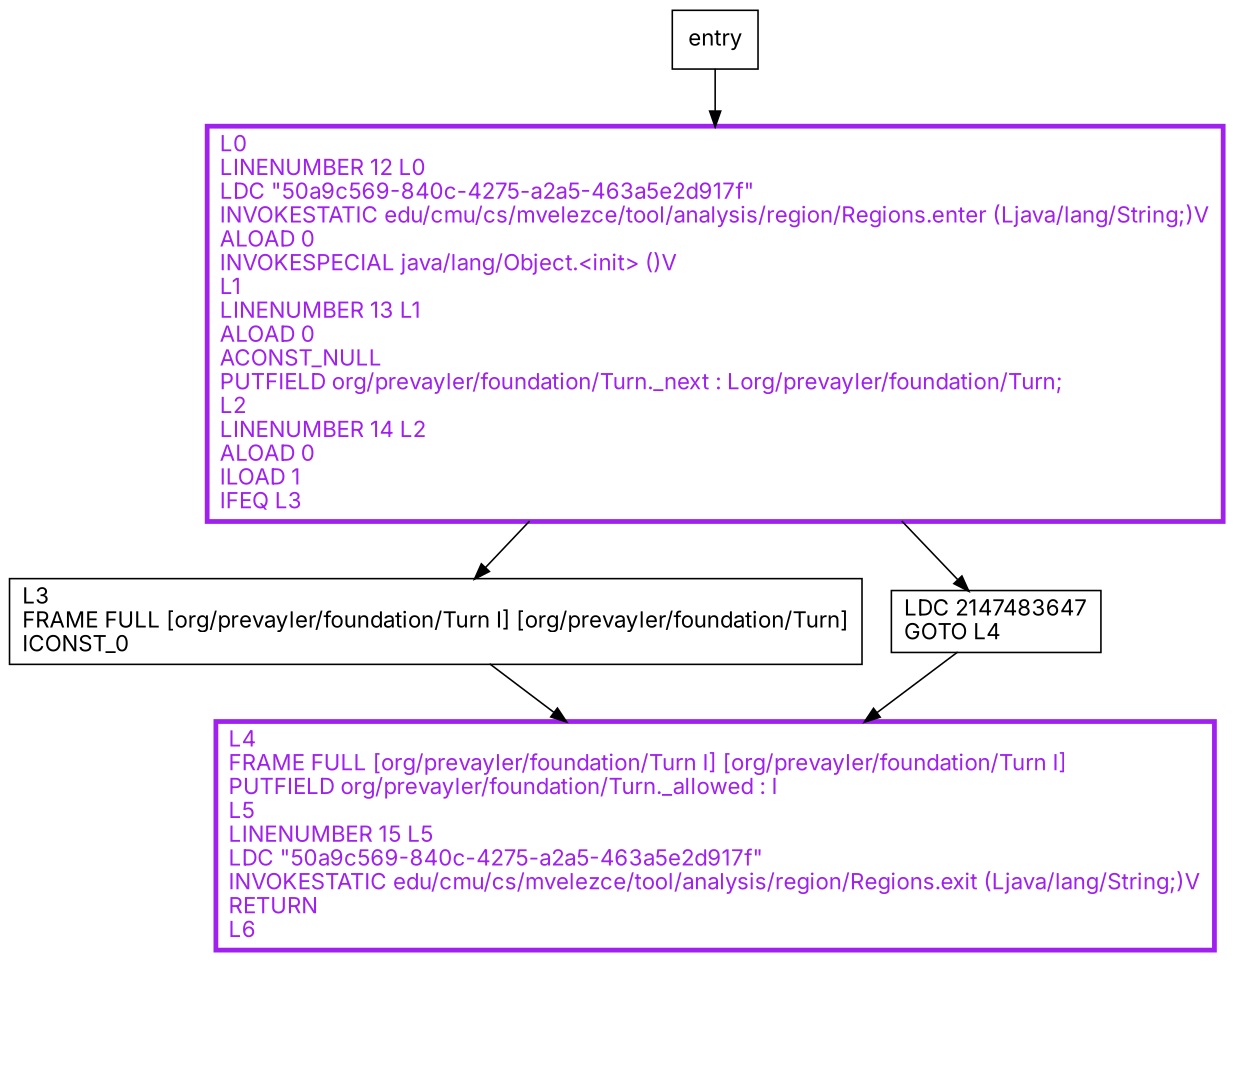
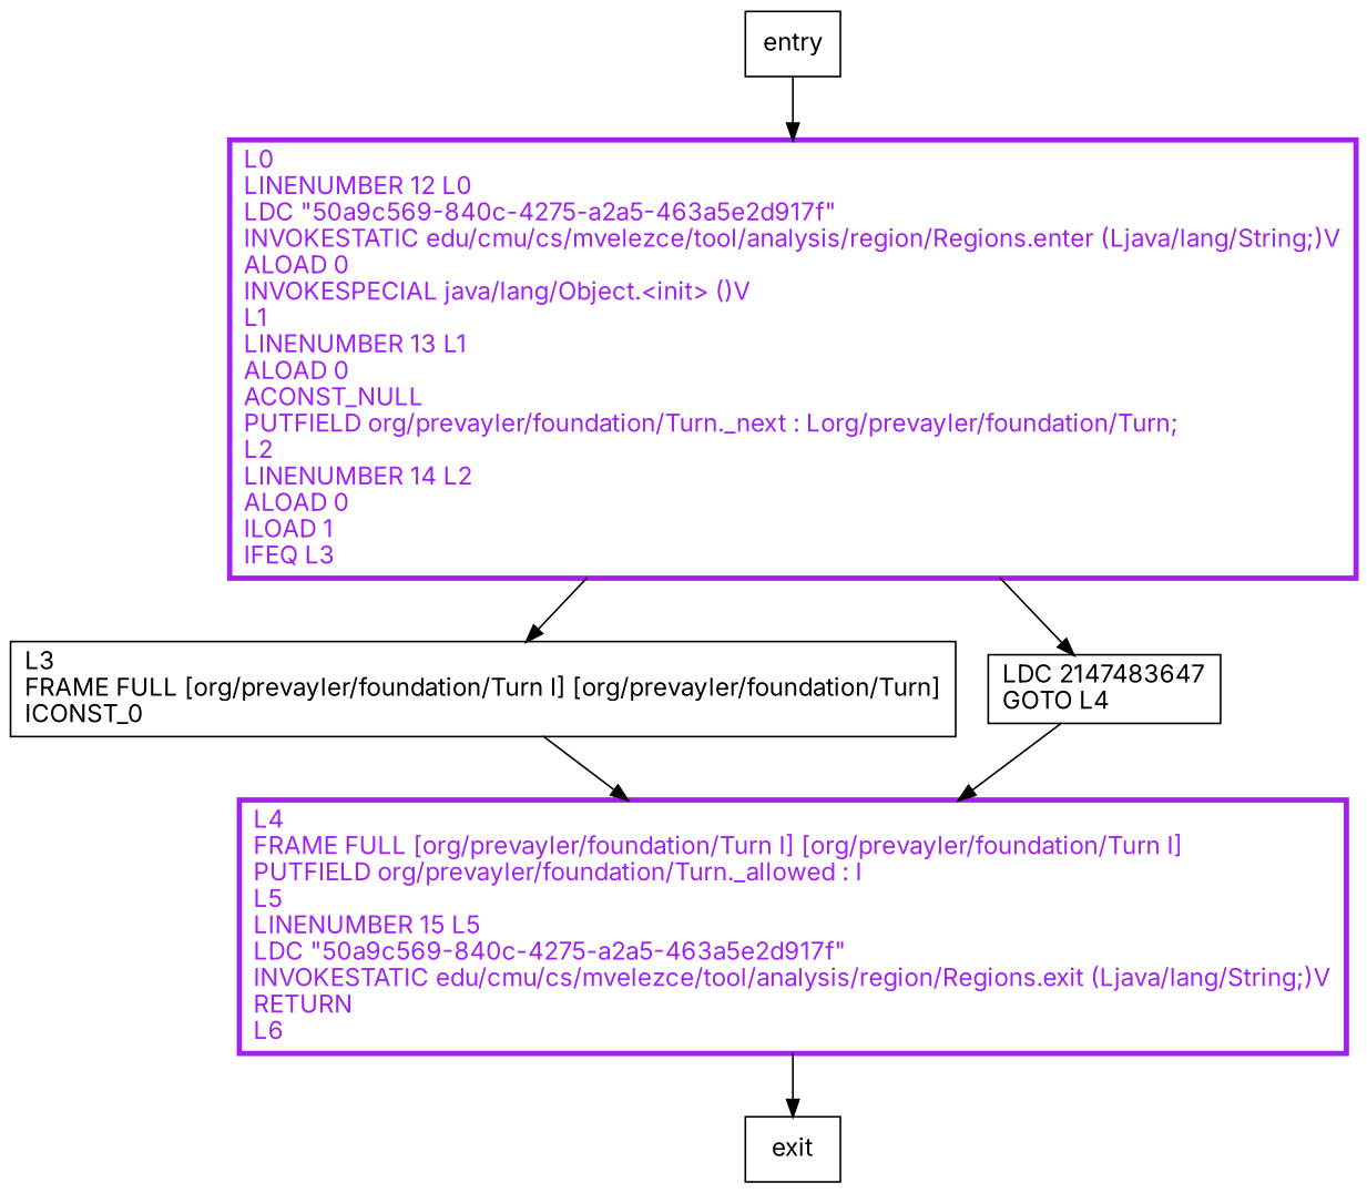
  digraph {
    fontname=Inter
    node [shape=record fontname=Inter]
    edge [fontname=Inter]
    n1 [color=purple fontcolor=purple label="L0\lLINENUMBER 12 L0\lLDC \"50a9c569-840c-4275-a2a5-463a5e2d917f\"\lINVOKESTATIC edu/cmu/cs/mvelezce/tool/analysis/region/Regions.enter (Ljava/lang/String;)V\lALOAD 0\lINVOKESPECIAL java/lang/Object.\<init\> ()V\lL1\lLINENUMBER 13 L1\lALOAD 0\lACONST_NULL\lPUTFIELD org/prevayler/foundation/Turn._next : Lorg/prevayler/foundation/Turn;\lL2\lLINENUMBER 14 L2\lALOAD 0\lILOAD 1\lIFEQ L3\l" penwidth=3]
    n2 [label="L3\lFRAME FULL [org/prevayler/foundation/Turn I] [org/prevayler/foundation/Turn]\lICONST_0\l"]
    n3 [label="LDC 2147483647\lGOTO L4\l"]
    n4 [color=purple fontcolor=purple label="L4\lFRAME FULL [org/prevayler/foundation/Turn I] [org/prevayler/foundation/Turn I]\lPUTFIELD org/prevayler/foundation/Turn._allowed : I\lL5\lLINENUMBER 15 L5\lLDC \"50a9c569-840c-4275-a2a5-463a5e2d917f\"\lINVOKESTATIC edu/cmu/cs/mvelezce/tool/analysis/region/Regions.exit (Ljava/lang/String;)V\lRETURN\lL6\l" penwidth=3]
+   exit
    entry
    n1 -> n2
    n1 -> n3
    n2 -> n4
    n3 -> n4
+   n4 -> exit
    entry -> n1
  }
